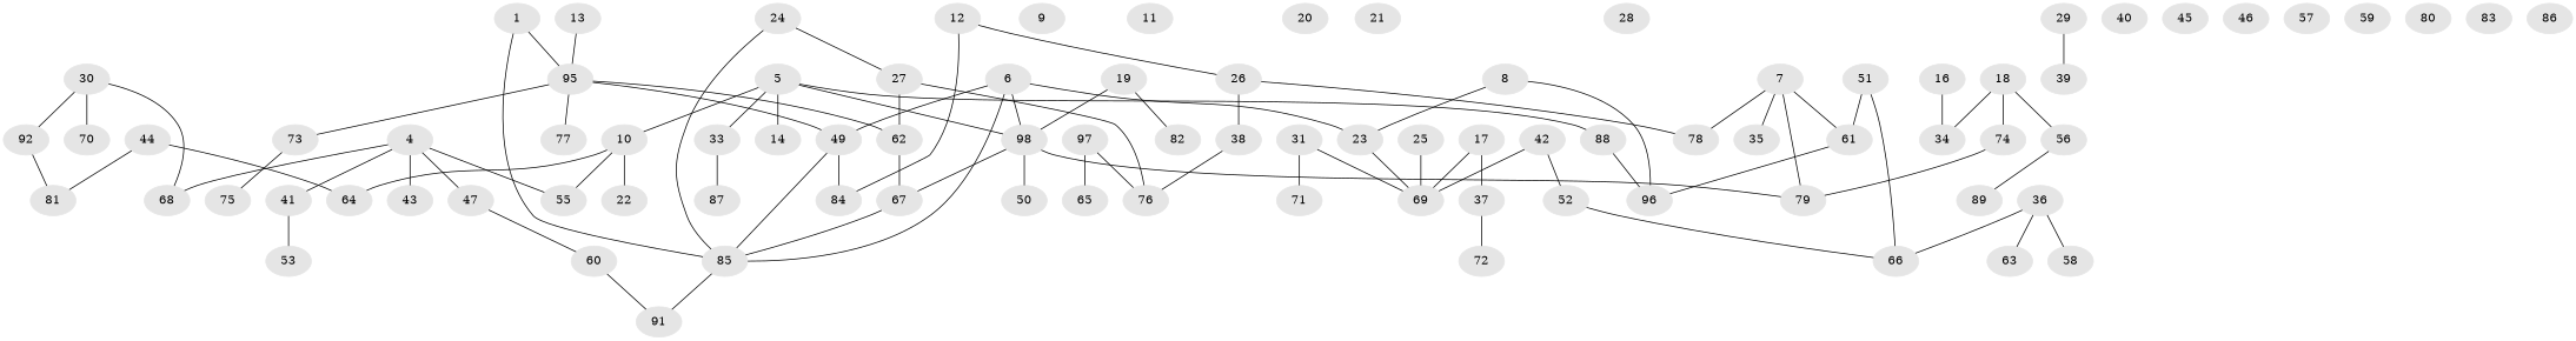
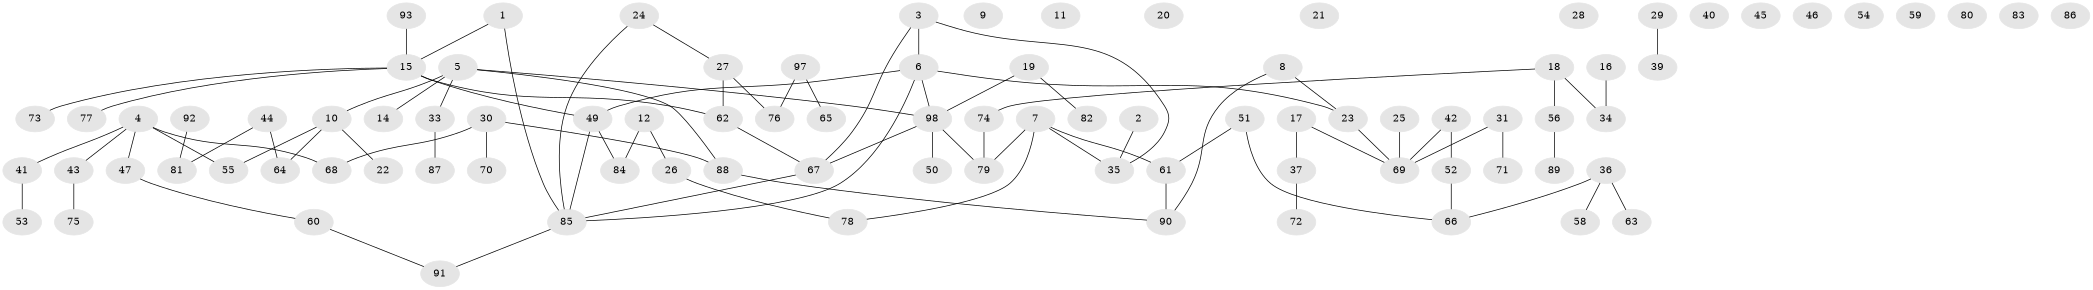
  graph {
    node [color=gray90 style=filled]
    1
-   15 [label=95]
+   15
    85
    49
    62
    73
    77
    91
+   2
    35
+   3
    6
    67
    n14 [label=98]
    23
    4
    41
    43
    47
    55
    68
    53
    75
    60
    5
    10
    14
    33
    88
    22
    64
    87
    79
    50
-   90 [label=96]
+   90
    69
    84
    7
    61
    78
    8
    9
    11
    12
    26
-   38
-   13
+   13 [label=93]
    16
    34
    17
    37
    72
    18
    56
    74
    89
    19
    82
    20
    21
    24
    27
    76
    25
    28
    29
    39
    30
    70
    31
    71
    n72 [label=92]
    81
    36
    58
    63
    66
    40
    42
    52
    44
    45
    46
    51
-   54 [label=57]
+   54
    n86 [label=97]
    65
    59
    80
    83
    86
    1 -- 15
    1 -- 85
    15 -- 49
    15 -- 62
    15 -- 73
    15 -- 77
    85 -- 91
    49 -- 85
    49 -- 84
    62 -- 67
+   2 -- 35
+   3 -- 35
+   3 -- 6
+   3 -- 67
    6 -- 85
    6 -- 49
    6 -- n14
    6 -- 23
    67 -- 85
    n14 -- 67
    n14 -- 79
    n14 -- 50
    23 -- 69
    4 -- 41
    4 -- 43
    4 -- 47
    4 -- 55
    4 -- 68
    41 -- 53
-   73 -- 75
+   43 -- 75
    47 -- 60
    60 -- 91
    5 -- n14
    5 -- 10
    5 -- 14
    5 -- 33
    5 -- 88
    10 -- 55
    10 -- 22
    10 -- 64
    33 -- 87
    88 -- 90
    7 -- 35
    7 -- 79
    7 -- 61
    7 -- 78
    61 -- 90
    8 -- 23
    8 -- 90
    12 -- 84
    12 -- 26
    26 -- 78
-   26 -- 38
-   38 -- 76
    13 -- 15
    16 -- 34
    17 -- 69
    17 -- 37
    37 -- 72
    18 -- 34
    18 -- 56
    18 -- 74
    56 -- 89
    74 -- 79
    19 -- n14
    19 -- 82
    24 -- 85
    24 -- 27
    27 -- 62
    27 -- 76
    25 -- 69
    29 -- 39
    30 -- 68
-   30 -- n72
+   30 -- 88
    30 -- 70
    31 -- 69
    31 -- 71
    n72 -- 81
    36 -- 58
    36 -- 63
    36 -- 66
    42 -- 69
    42 -- 52
    52 -- 66
    44 -- 64
    44 -- 81
    51 -- 61
    51 -- 66
    n86 -- 76
    n86 -- 65
  }
